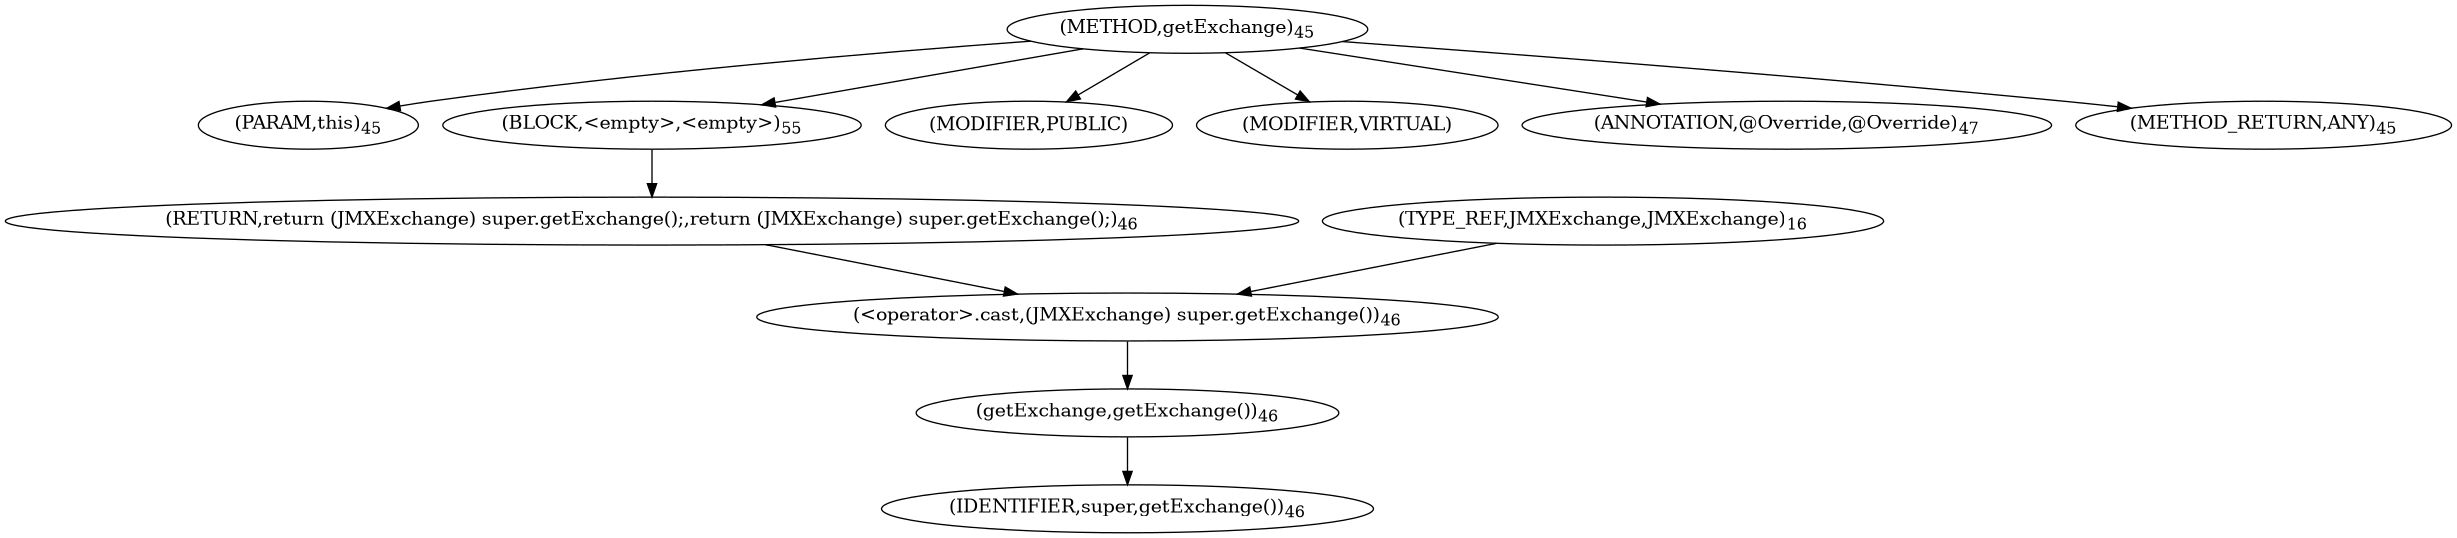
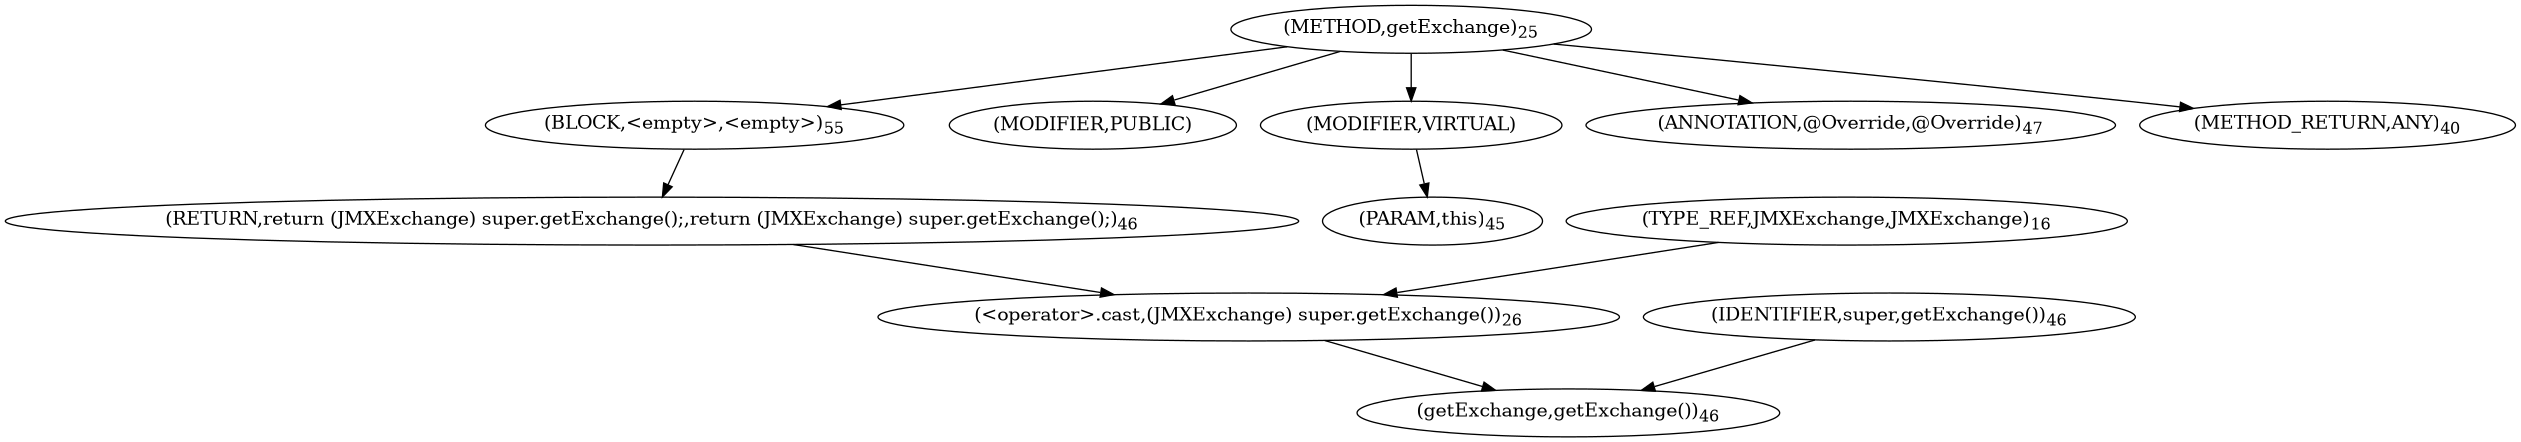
  digraph {
-   n1 [label=<(METHOD,getExchange)<SUB>45</SUB>>]
+   n1 [label=<(METHOD,getExchange)<SUB>25</SUB>>]
    n2 [label=<(PARAM,this)<SUB>45</SUB>>]
    n3 [label=<(BLOCK,&lt;empty&gt;,&lt;empty&gt;)<SUB>55</SUB>>]
    n4 [label=<(MODIFIER,PUBLIC)>]
    n5 [label=<(MODIFIER,VIRTUAL)>]
    n6 [label=<(ANNOTATION,@Override,@Override)<SUB>47</SUB>>]
-   n7 [label=<(METHOD_RETURN,ANY)<SUB>45</SUB>>]
+   n7 [label=<(METHOD_RETURN,ANY)<SUB>40</SUB>>]
    n8 [label=<(RETURN,return (JMXExchange) super.getExchange();,return (JMXExchange) super.getExchange();)<SUB>46</SUB>>]
-   n9 [label=<(&lt;operator&gt;.cast,(JMXExchange) super.getExchange())<SUB>46</SUB>>]
+   n9 [label=<(&lt;operator&gt;.cast,(JMXExchange) super.getExchange())<SUB>26</SUB>>]
    n10 [label=<(getExchange,getExchange())<SUB>46</SUB>>]
    n11 [label=<(TYPE_REF,JMXExchange,JMXExchange)<SUB>16</SUB>>]
    n12 [label=<(IDENTIFIER,super,getExchange())<SUB>46</SUB>>]
-   n1 -> n2
+   n5 -> n2
    n1 -> n3
    n1 -> n4
    n1 -> n5
    n1 -> n6
    n1 -> n7
    n3 -> n8
    n8 -> n9
    n9 -> n10
-   n10 -> n12
+   n12 -> n10
    n11 -> n9
  }
